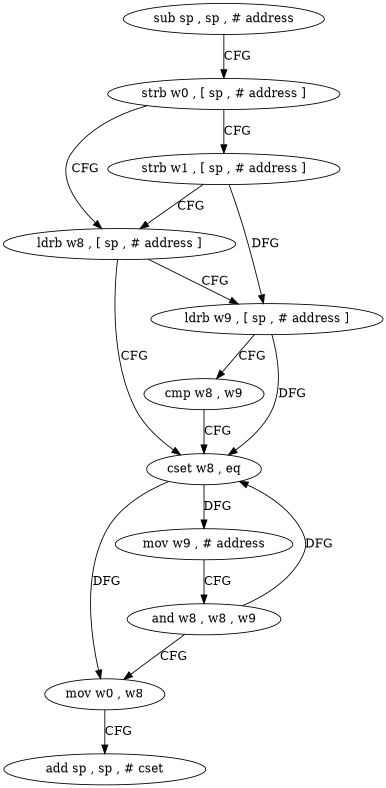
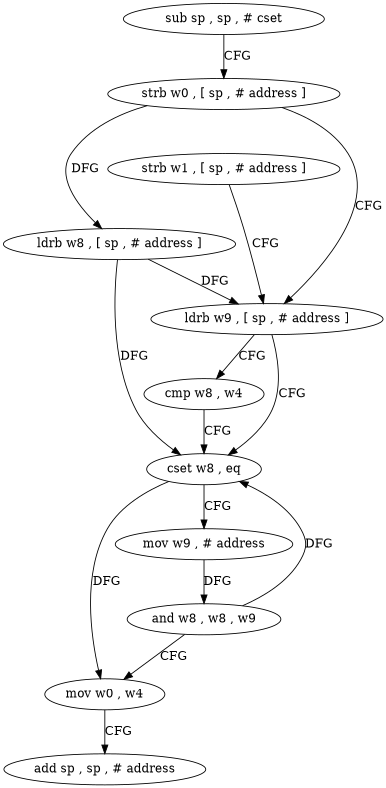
  digraph {
-   n1 [label="sub sp , sp , # address"]
+   n1 [label="sub sp , sp , # cset"]
    n2 [label="strb w0 , [ sp , # address ]"]
    n3 [label="strb w1 , [ sp , # address ]"]
    n4 [label="ldrb w8 , [ sp , # address ]"]
    n5 [label="ldrb w9 , [ sp , # address ]"]
    n6 [label="cset w8 , eq"]
-   n7 [label="cmp w8 , w9"]
+   n7 [label="cmp w8 , w4"]
    n8 [label="mov w9 , # address"]
-   n9 [label="mov w0 , w8"]
+   n9 [label="mov w0 , w4"]
    n10 [label="and w8 , w8 , w9"]
-   n11 [label="add sp , sp , # cset"]
+   n11 [label="add sp , sp , # address"]
    n1 -> n2 [label=CFG]
-   n2 -> n3 [label=CFG]
-   n2 -> n4 [label=CFG]
-   n3 -> n4 [label=CFG]
-   n3 -> n5 [label=DFG]
-   n4 -> n5 [label=CFG]
-   n4 -> n6 [label=CFG]
-   n5 -> n6 [label=DFG]
+   n2 -> n5 [label=CFG]
+   n2 -> n4 [label=DFG]
+   n3 -> n5 [label=CFG]
+   n4 -> n5 [label=DFG]
+   n4 -> n6 [label=DFG]
+   n5 -> n6 [label=CFG]
    n5 -> n7 [label=CFG]
-   n6 -> n8 [label=DFG]
+   n6 -> n8 [label=CFG]
    n6 -> n9 [label=DFG]
    n7 -> n6 [label=CFG]
-   n8 -> n10 [label=CFG]
+   n8 -> n10 [label=DFG]
    n9 -> n11 [label=CFG]
    n10 -> n6 [label=DFG]
    n10 -> n9 [label=CFG]
  }
